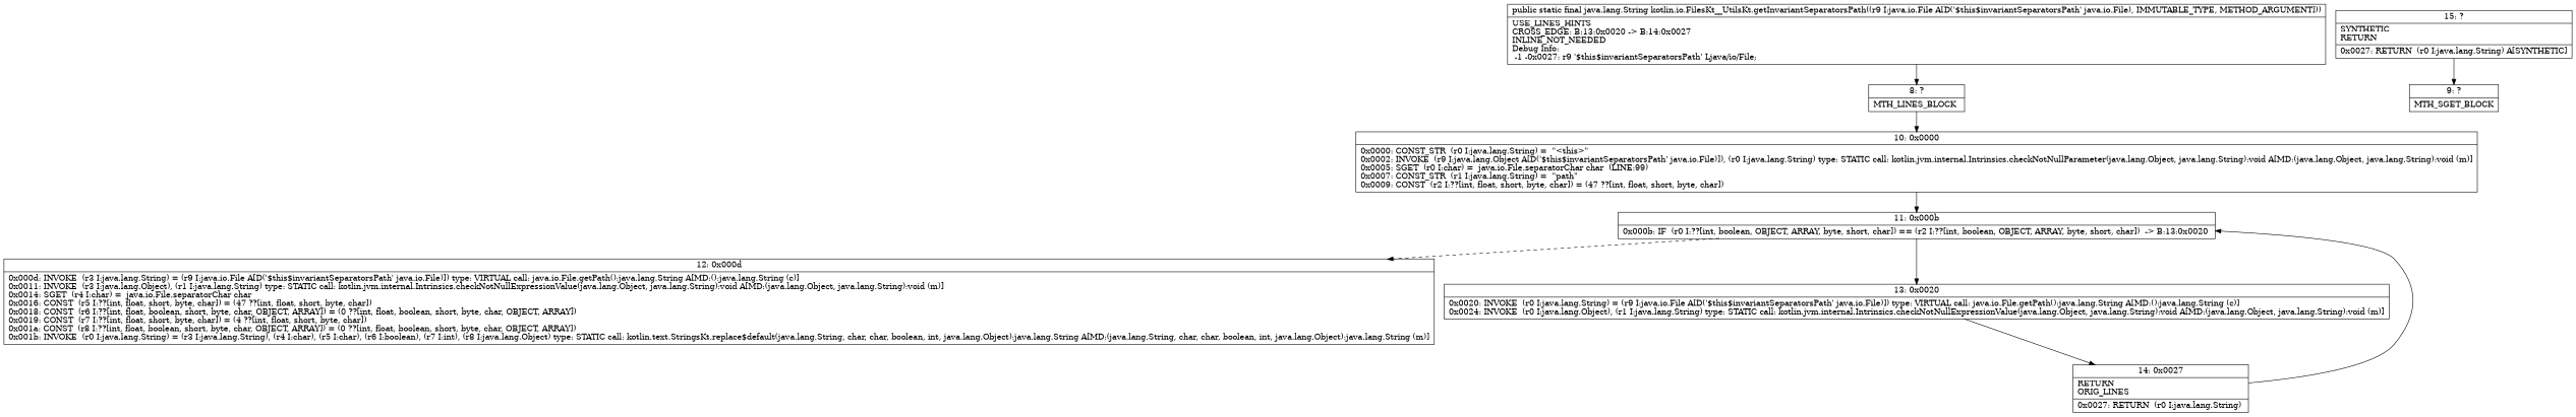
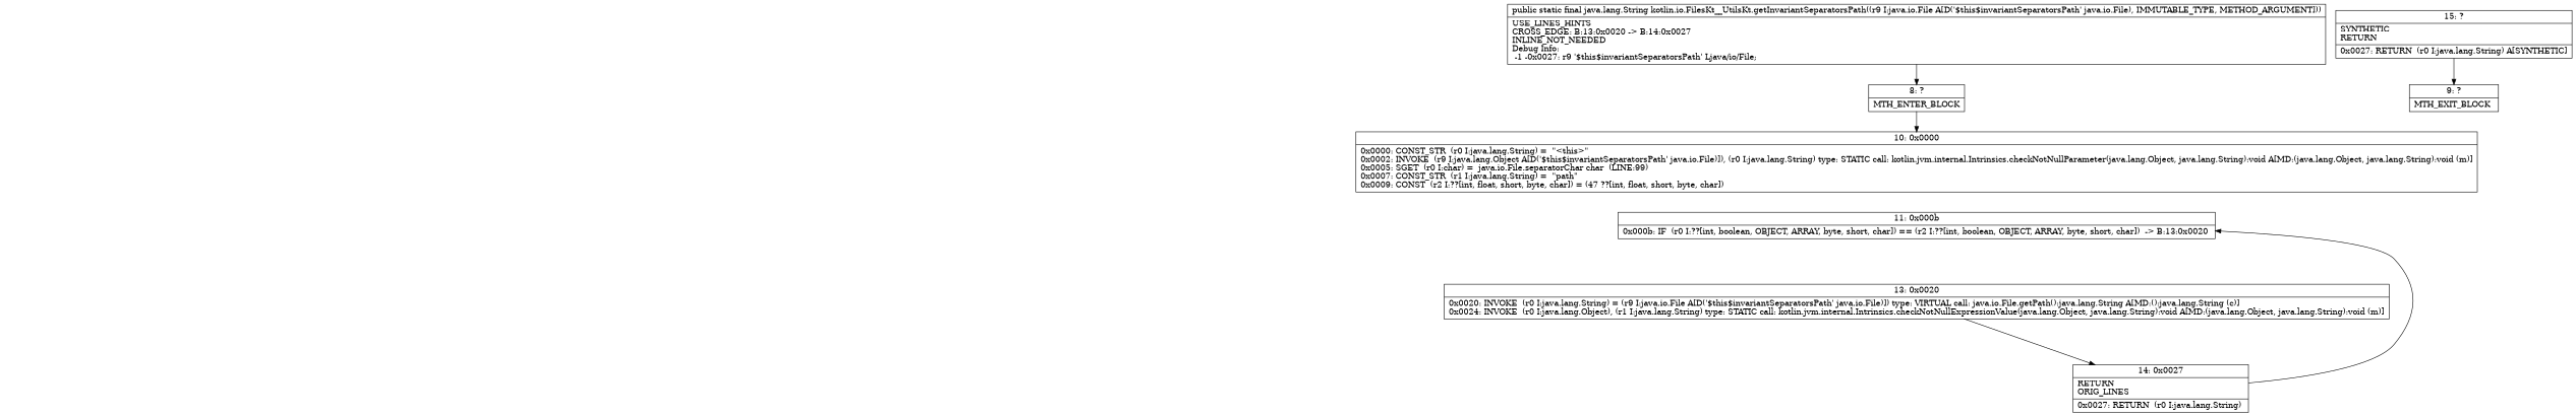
  digraph {
    node [shape=record]
-   n1 [label="{8\:\ ?|MTH_LINES_BLOCK\l}"]
+   n1 [label="{8\:\ ?|MTH_ENTER_BLOCK\l}"]
    n2 [label="{10\:\ 0x0000|0x0000: CONST_STR  (r0 I:java.lang.String) =  \"\<this\>\" \l0x0002: INVOKE  (r9 I:java.lang.Object A[D('$this$invariantSeparatorsPath' java.io.File)]), (r0 I:java.lang.String) type: STATIC call: kotlin.jvm.internal.Intrinsics.checkNotNullParameter(java.lang.Object, java.lang.String):void A[MD:(java.lang.Object, java.lang.String):void (m)]\l0x0005: SGET  (r0 I:char) =  java.io.File.separatorChar char  (LINE:99)\l0x0007: CONST_STR  (r1 I:java.lang.String) =  \"path\" \l0x0009: CONST  (r2 I:??[int, float, short, byte, char]) = (47 ??[int, float, short, byte, char]) \l}"]
    n3 [label="{11\:\ 0x000b|0x000b: IF  (r0 I:??[int, boolean, OBJECT, ARRAY, byte, short, char]) == (r2 I:??[int, boolean, OBJECT, ARRAY, byte, short, char])  \-\> B:13:0x0020 \l}"]
-   n4 [label="{12\:\ 0x000d|0x000d: INVOKE  (r3 I:java.lang.String) = (r9 I:java.io.File A[D('$this$invariantSeparatorsPath' java.io.File)]) type: VIRTUAL call: java.io.File.getPath():java.lang.String A[MD:():java.lang.String (c)]\l0x0011: INVOKE  (r3 I:java.lang.Object), (r1 I:java.lang.String) type: STATIC call: kotlin.jvm.internal.Intrinsics.checkNotNullExpressionValue(java.lang.Object, java.lang.String):void A[MD:(java.lang.Object, java.lang.String):void (m)]\l0x0014: SGET  (r4 I:char) =  java.io.File.separatorChar char \l0x0016: CONST  (r5 I:??[int, float, short, byte, char]) = (47 ??[int, float, short, byte, char]) \l0x0018: CONST  (r6 I:??[int, float, boolean, short, byte, char, OBJECT, ARRAY]) = (0 ??[int, float, boolean, short, byte, char, OBJECT, ARRAY]) \l0x0019: CONST  (r7 I:??[int, float, short, byte, char]) = (4 ??[int, float, short, byte, char]) \l0x001a: CONST  (r8 I:??[int, float, boolean, short, byte, char, OBJECT, ARRAY]) = (0 ??[int, float, boolean, short, byte, char, OBJECT, ARRAY]) \l0x001b: INVOKE  (r0 I:java.lang.String) = (r3 I:java.lang.String), (r4 I:char), (r5 I:char), (r6 I:boolean), (r7 I:int), (r8 I:java.lang.Object) type: STATIC call: kotlin.text.StringsKt.replace$default(java.lang.String, char, char, boolean, int, java.lang.Object):java.lang.String A[MD:(java.lang.String, char, char, boolean, int, java.lang.Object):java.lang.String (m)]\l}"]
    n5 [label="{13\:\ 0x0020|0x0020: INVOKE  (r0 I:java.lang.String) = (r9 I:java.io.File A[D('$this$invariantSeparatorsPath' java.io.File)]) type: VIRTUAL call: java.io.File.getPath():java.lang.String A[MD:():java.lang.String (c)]\l0x0024: INVOKE  (r0 I:java.lang.Object), (r1 I:java.lang.String) type: STATIC call: kotlin.jvm.internal.Intrinsics.checkNotNullExpressionValue(java.lang.Object, java.lang.String):void A[MD:(java.lang.Object, java.lang.String):void (m)]\l}"]
    n6 [label="{14\:\ 0x0027|RETURN\lORIG_LINES\l|0x0027: RETURN  (r0 I:java.lang.String) \l}"]
    n7 [label="{15\:\ ?|SYNTHETIC\lRETURN\l|0x0027: RETURN  (r0 I:java.lang.String) A[SYNTHETIC]\l}"]
-   n8 [label="{9\:\ ?|MTH_SGET_BLOCK\l}"]
+   n8 [label="{9\:\ ?|MTH_EXIT_BLOCK\l}"]
    n9 [label="{public static final java.lang.String kotlin.io.FilesKt__UtilsKt.getInvariantSeparatorsPath((r9 I:java.io.File A[D('$this$invariantSeparatorsPath' java.io.File), IMMUTABLE_TYPE, METHOD_ARGUMENT]))  | USE_LINES_HINTS\lCROSS_EDGE: B:13:0x0020 \-\> B:14:0x0027\lINLINE_NOT_NEEDED\lDebug Info:\l  \-1 \-0x0027: r9 '$this$invariantSeparatorsPath' Ljava\/io\/File;\l}"]
    n1 -> n2
-   n2 -> n3
-   n3 -> n4 [style=dashed]
-   n3 -> n5
    n5 -> n6
    n6 -> n3
    n7 -> n8
    n9 -> n1
  }
